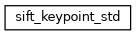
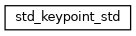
  digraph {
    rankdir=LR
-   n1 [color=black fillcolor=white fontname=Helvetica fontsize=10 height=0.2 label=sift_keypoint_std shape=record style=filled width=0.4]
+   n1 [color=black fillcolor=white fontname=Helvetica fontsize=10 height=0.2 label=std_keypoint_std shape=record style=filled width=0.4]
  }
